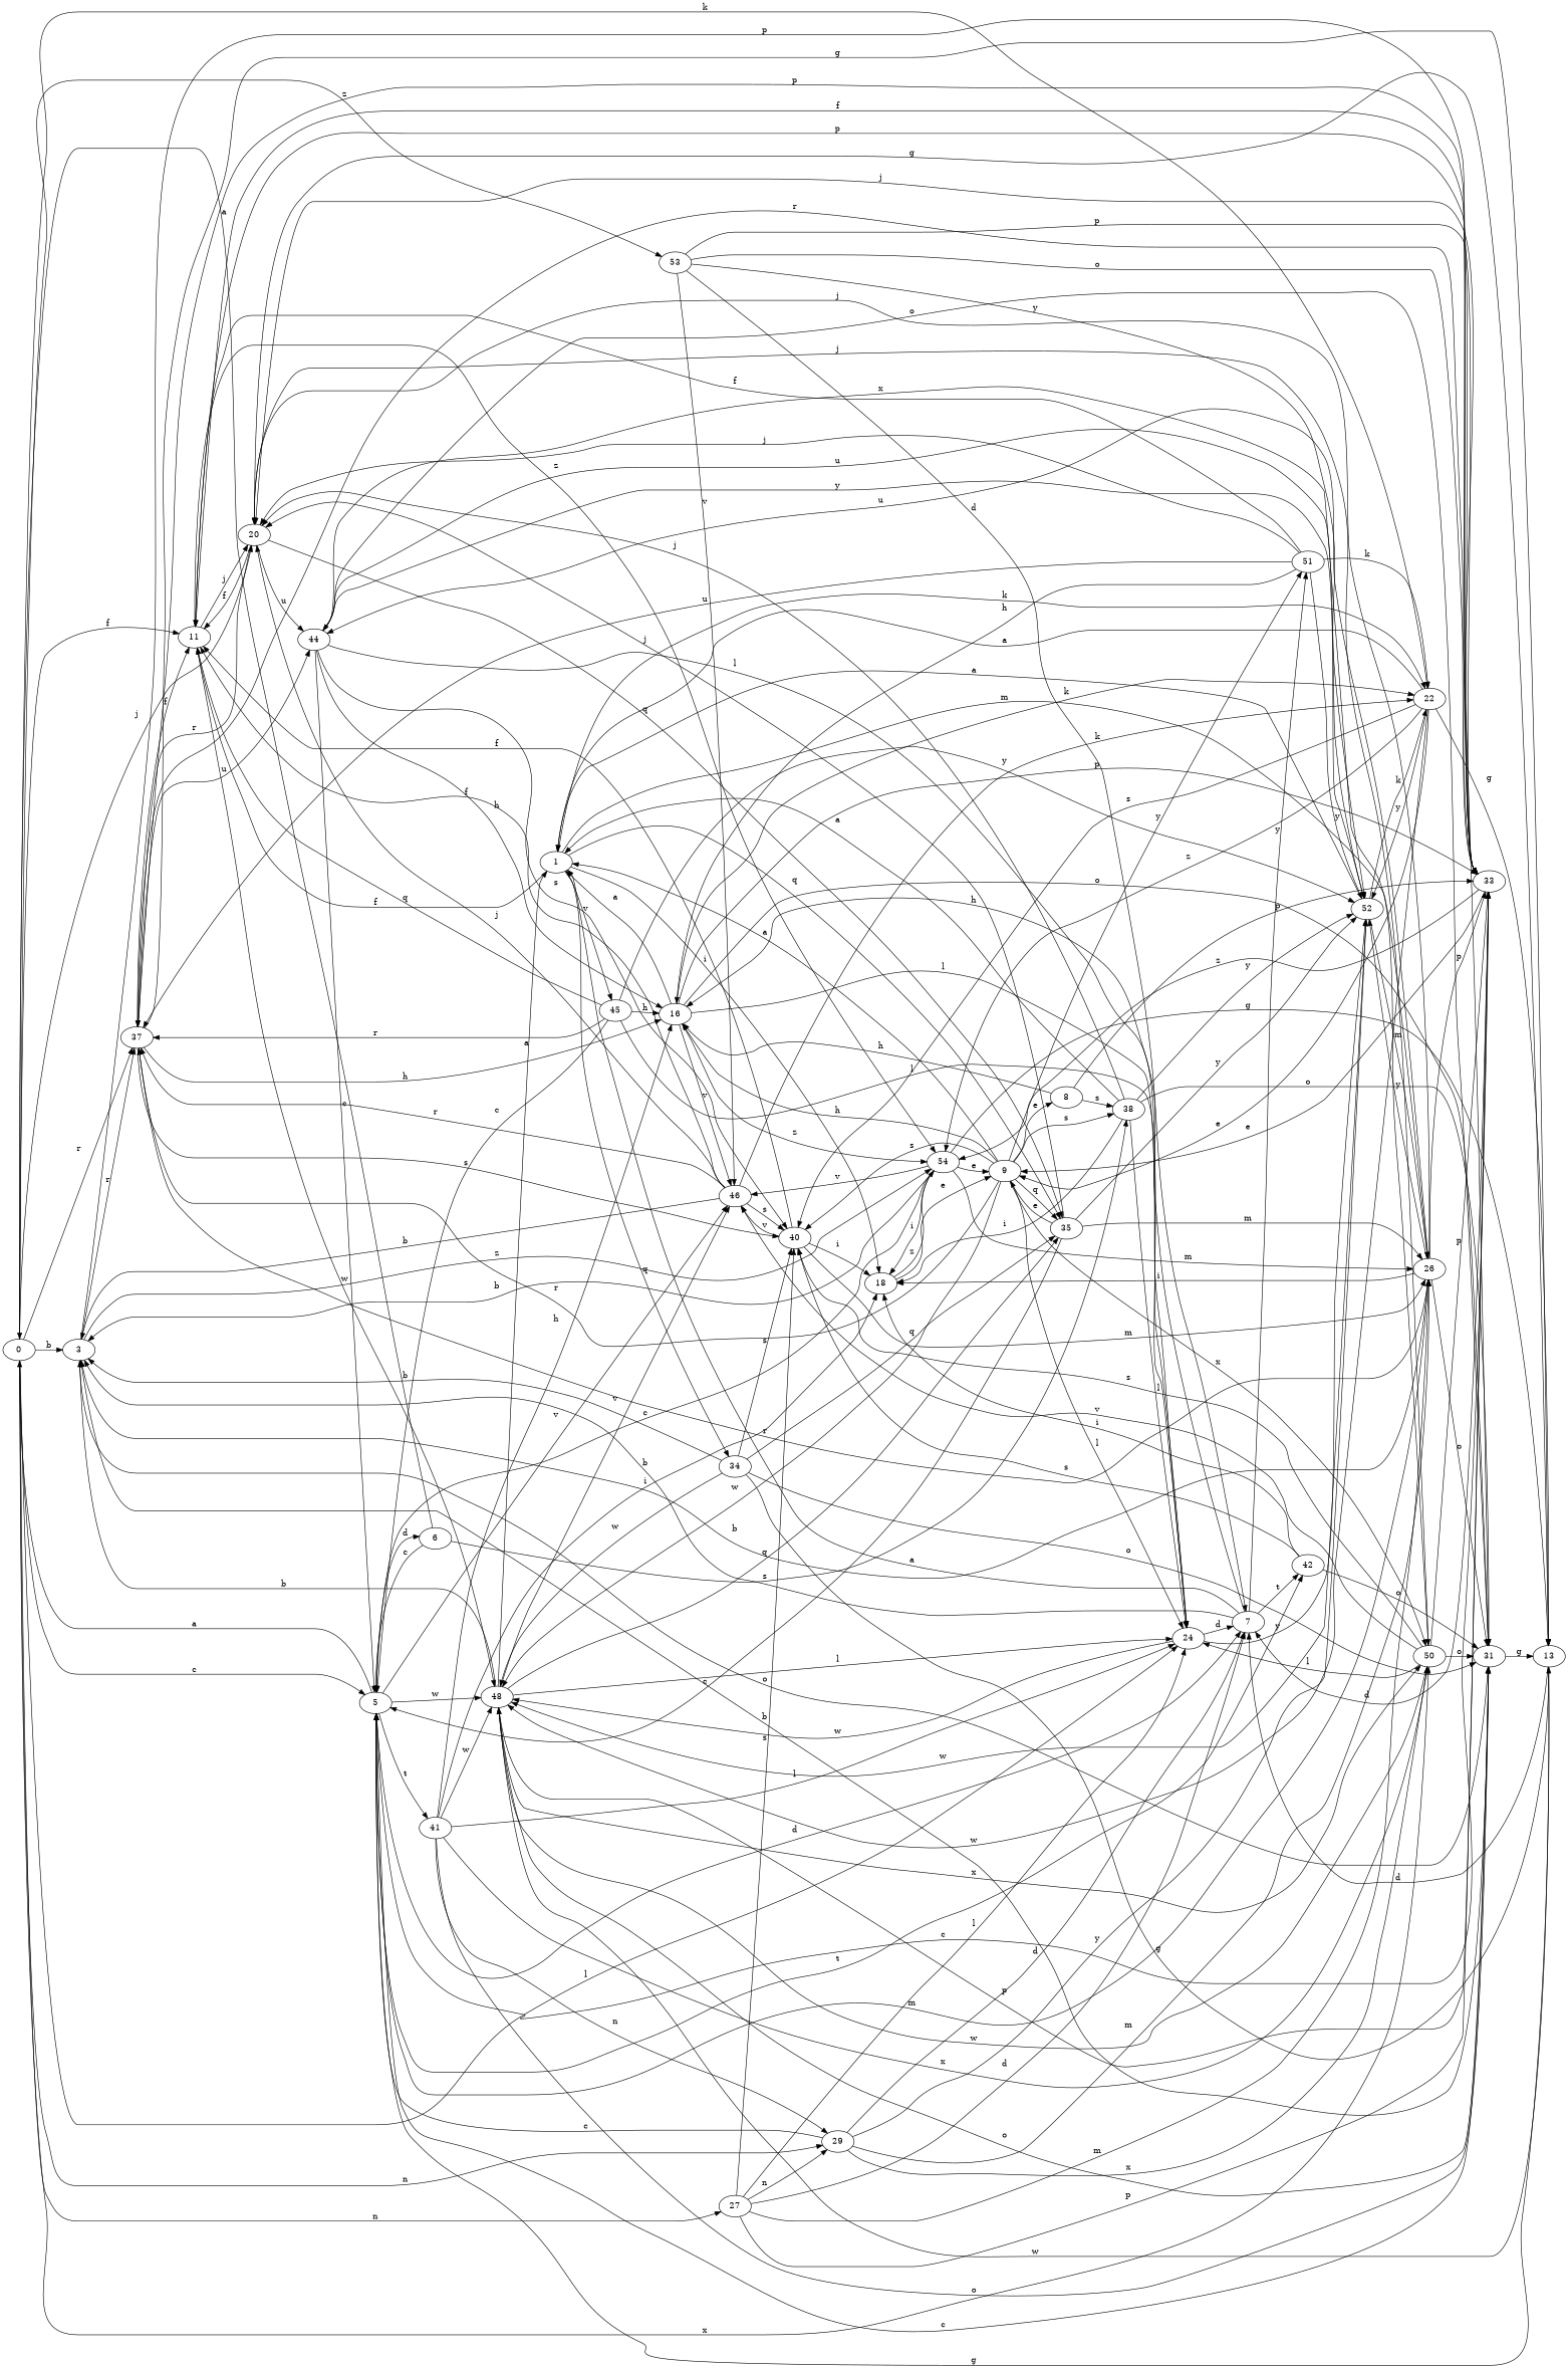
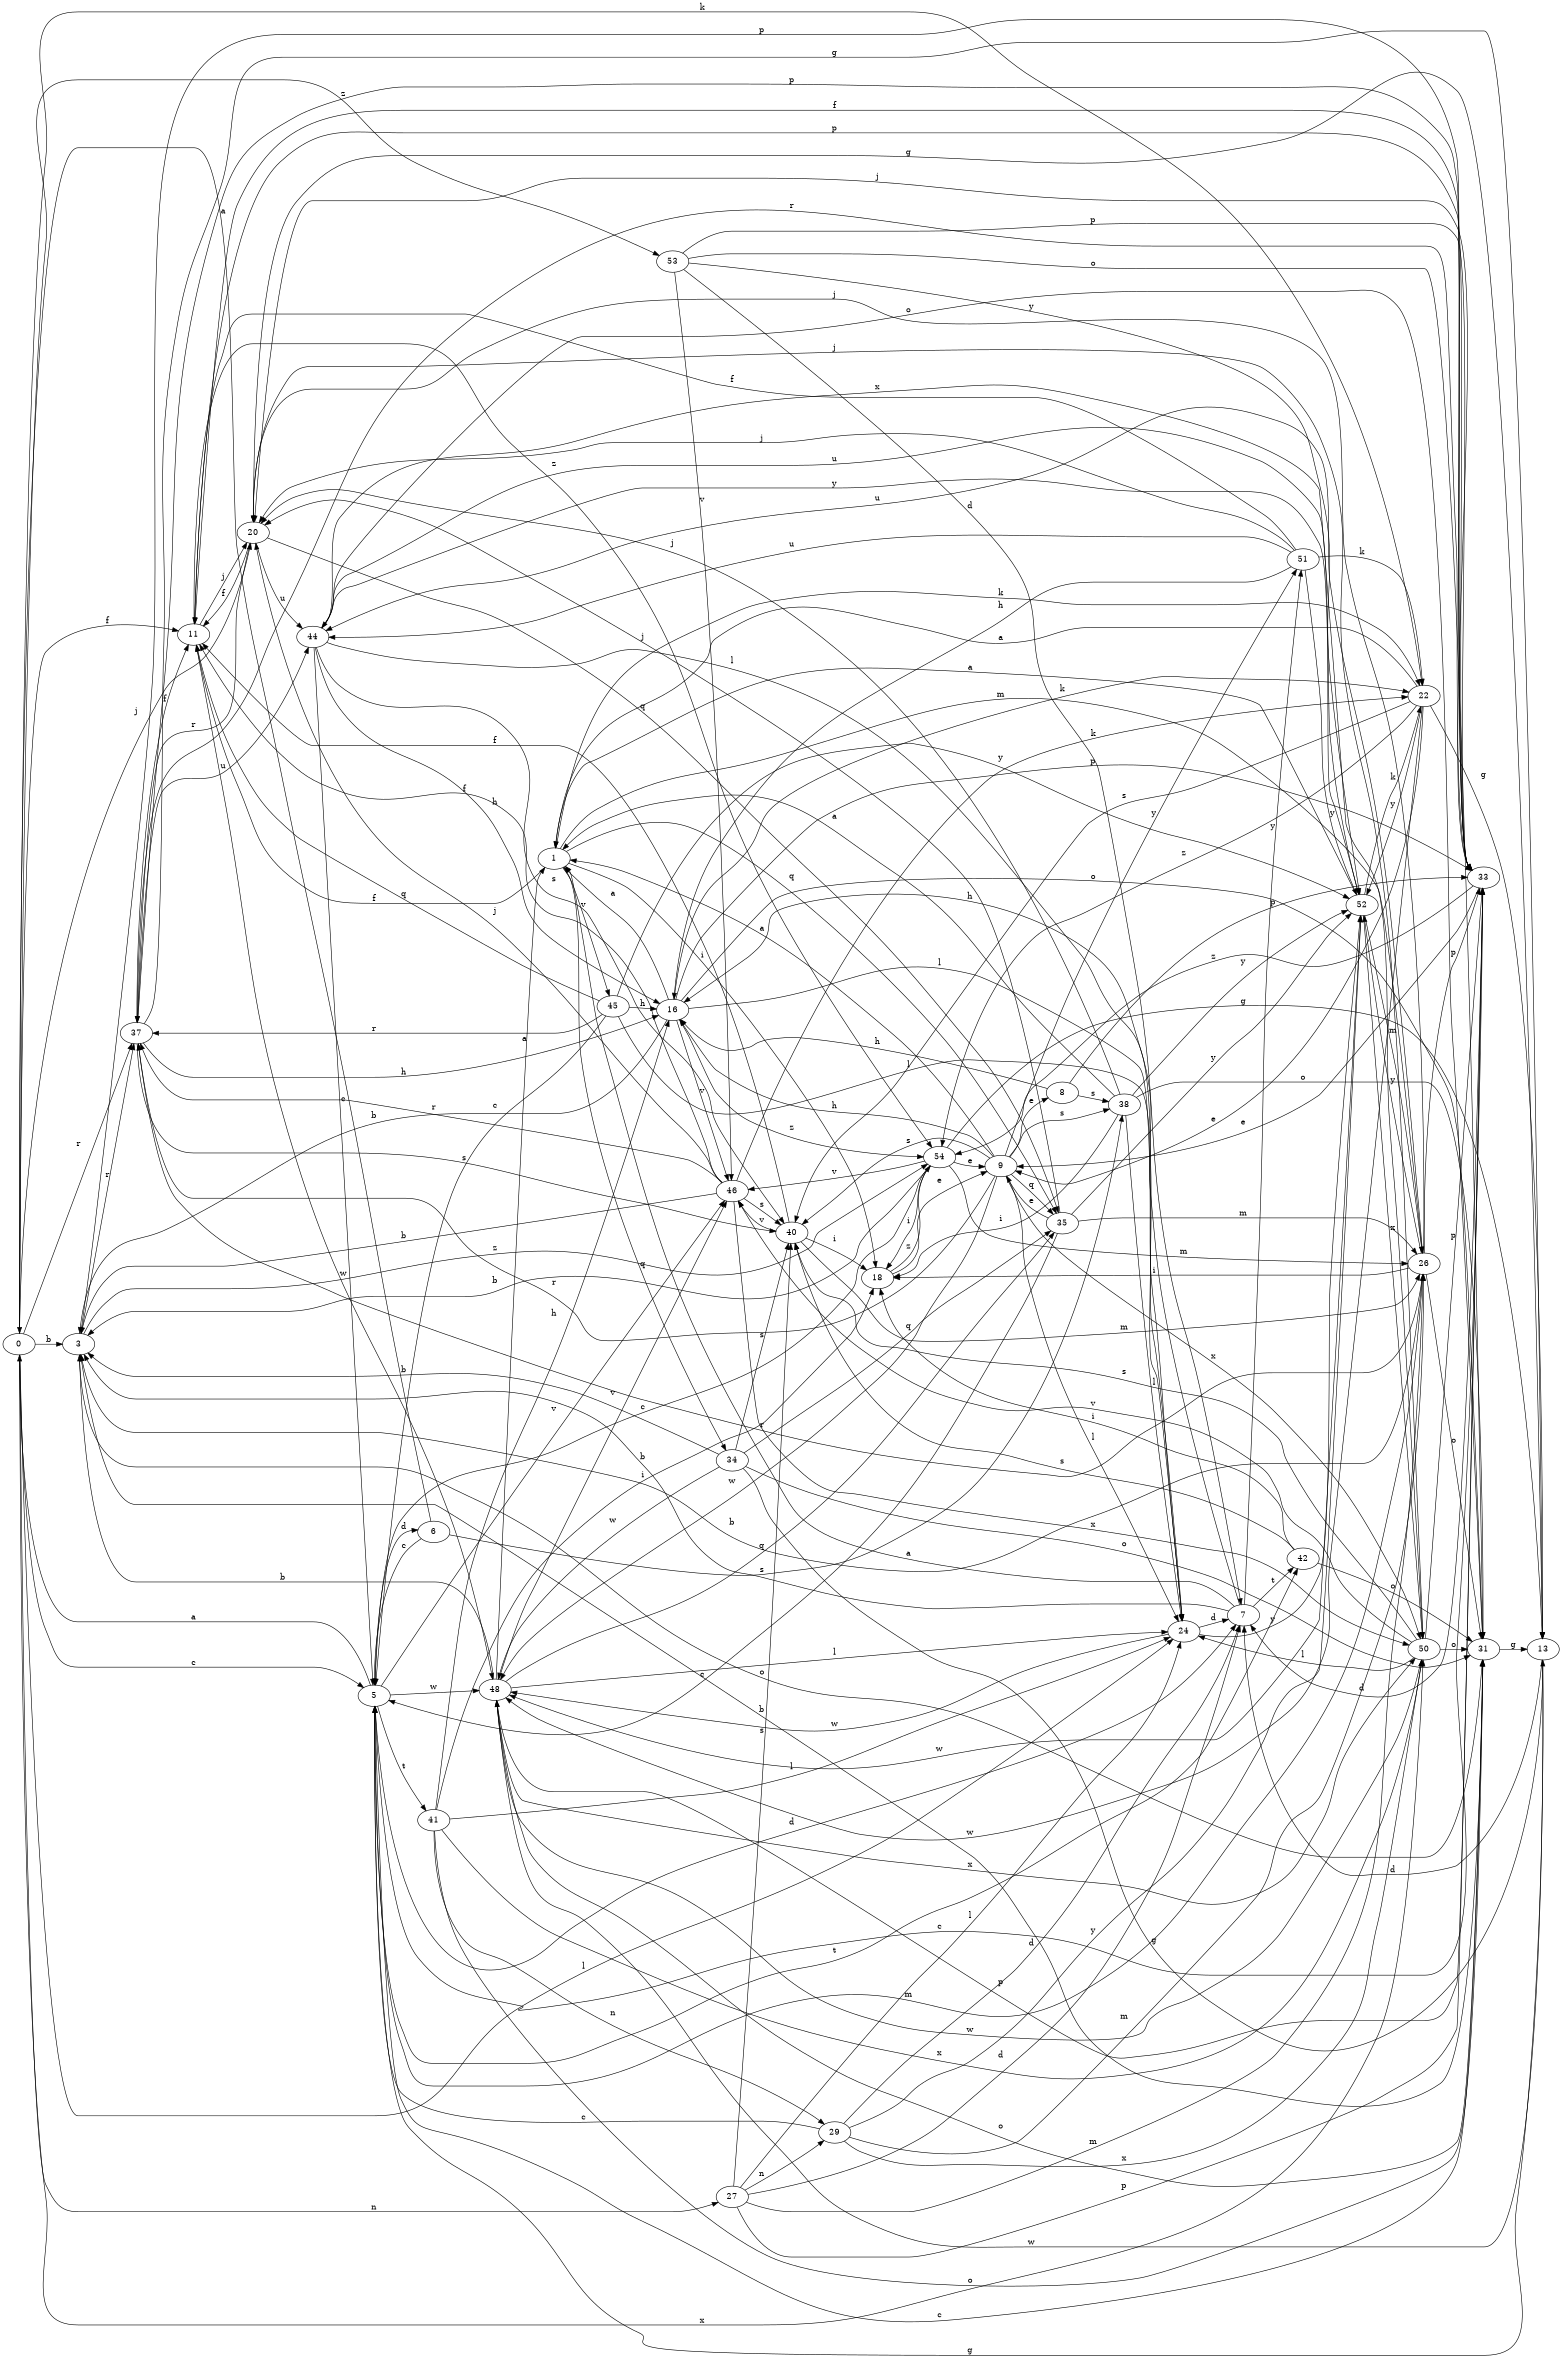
  strict digraph {
    rankdir=LR
    0
    3
    5
    11
    20
    22
    24
    27
    29
    37
    50
    53
    31
    33
    54
    26
    6
    7
    41
    42
    46
    48
    35
    13
    44
    1
    9
    40
    52
    16
    18
    34
    45
    38
    51
    8
    0 -> 3 [label=b]
    0 -> 5 [label=c]
    0 -> 11 [label=f]
    0 -> 20 [label=j]
    0 -> 22 [label=k]
    0 -> 24 [label=l]
    0 -> 27 [label=n]
-   0 -> 29 [label=n]
    0 -> 37 [label=r]
    0 -> 50 [label=x]
    0 -> 53 [label=z]
    3 -> 37 [label=r]
    3 -> 31 [label=o]
    3 -> 33 [label=p]
    3 -> 54 [label=z]
    5 -> 0 [label=a]
    5 -> 26 [label=m]
    5 -> 6 [label=d]
    5 -> 7 [label=d]
    5 -> 41 [label=t]
    5 -> 42 [label=t]
    5 -> 46 [label=v]
    5 -> 48 [label=w]
    11 -> 20 [label=j]
    11 -> 33 [label=p]
    11 -> 54 [label=z]
    11 -> 48 [label=w]
    20 -> 11 [label=f]
    20 -> 37 [label=r]
    20 -> 35 [label=q]
    20 -> 13 [label=g]
    20 -> 44 [label=u]
    22 -> 54 [label=z]
    22 -> 48 [label=w]
    22 -> 13 [label=g]
    22 -> 1 [label=a]
    22 -> 9 [label=e]
    22 -> 40 [label=s]
    22 -> 52 [label=y]
    24 -> 7 [label=d]
    24 -> 48 [label=w]
    24 -> 52 [label=y]
    27 -> 24 [label=l]
    27 -> 29 [label=n]
    27 -> 33 [label=p]
    27 -> 26 [label=m]
    27 -> 7 [label=d]
    27 -> 40 [label=s]
    29 -> 5 [label=c]
    29 -> 50 [label=x]
    29 -> 26 [label=m]
    29 -> 7 [label=d]
    29 -> 52 [label=y]
    37 -> 11 [label=f]
    37 -> 33 [label=p]
    37 -> 13 [label=g]
    37 -> 44 [label=u]
    37 -> 40 [label=s]
    37 -> 16 [label=h]
    50 -> 20 [label=j]
    50 -> 24 [label=l]
    50 -> 31 [label=o]
    50 -> 33 [label=p]
    50 -> 46 [label=v]
    50 -> 48 [label=w]
    50 -> 40 [label=s]
    53 -> 31 [label=o]
    53 -> 33 [label=p]
    53 -> 7 [label=d]
    53 -> 46 [label=v]
    53 -> 52 [label=y]
    31 -> 3 [label=b]
    31 -> 5 [label=c]
    31 -> 13 [label=g]
    33 -> 5 [label=c]
    33 -> 11 [label=f]
    33 -> 20 [label=j]
    33 -> 37 [label=r]
    33 -> 54 [label=z]
    33 -> 7 [label=d]
    33 -> 9 [label=e]
    54 -> 3 [label=b]
    54 -> 5 [label=c]
    54 -> 26 [label=m]
    54 -> 46 [label=v]
    54 -> 13 [label=g]
    54 -> 9 [label=e]
    54 -> 18 [label=i]
    26 -> 3 [label=b]
    26 -> 20 [label=j]
    26 -> 37 [label=r]
    26 -> 31 [label=o]
    26 -> 33 [label=p]
    26 -> 44 [label=u]
    26 -> 52 [label=y]
    26 -> 18 [label=i]
    6 -> 0 [label=a]
    6 -> 5 [label=c]
    6 -> 38 [label=s]
    7 -> 3 [label=b]
    7 -> 42 [label=t]
    7 -> 1 [label=a]
    7 -> 16 [label=h]
    7 -> 51 [label=y]
    41 -> 24 [label=l]
    41 -> 29 [label=n]
    41 -> 50 [label=x]
    41 -> 31 [label=o]
-   41 -> 48 [label=w]
    41 -> 16 [label=h]
    41 -> 18 [label=i]
    42 -> 31 [label=o]
    42 -> 40 [label=s]
    42 -> 18 [label=i]
    46 -> 3 [label=b]
    46 -> 11 [label=f]
    46 -> 20 [label=j]
    46 -> 22 [label=k]
    46 -> 37 [label=r]
+   46 -> 50 [label=x]
    46 -> 40 [label=s]
    48 -> 3 [label=b]
    48 -> 24 [label=l]
    48 -> 50 [label=x]
    48 -> 31 [label=o]
    48 -> 33 [label=p]
    48 -> 46 [label=v]
    48 -> 35 [label=q]
    48 -> 1 [label=a]
    35 -> 5 [label=c]
    35 -> 20 [label=j]
    35 -> 26 [label=m]
    35 -> 9 [label=e]
    35 -> 52 [label=y]
    13 -> 5 [label=g]
    13 -> 7 [label=d]
    13 -> 48 [label=w]
    44 -> 5 [label=c]
    44 -> 24 [label=l]
    44 -> 50 [label=x]
    44 -> 31 [label=o]
    44 -> 40 [label=s]
    44 -> 52 [label=y]
    44 -> 16 [label=h]
    1 -> 11 [label=f]
    1 -> 22 [label=k]
    1 -> 26 [label=m]
    1 -> 35 [label=q]
    1 -> 18 [label=i]
    1 -> 34 [label=q]
    1 -> 45 [label=v]
    9 -> 24 [label=l]
    9 -> 37 [label=r]
    9 -> 50 [label=x]
    9 -> 48 [label=w]
    9 -> 35 [label=q]
    9 -> 1 [label=a]
    9 -> 40 [label=s]
    9 -> 16 [label=h]
    9 -> 38 [label=s]
    9 -> 51 [label=y]
    9 -> 8 [label=e]
    40 -> 11 [label=f]
    40 -> 26 [label=m]
    40 -> 46 [label=v]
    40 -> 18 [label=i]
    52 -> 22 [label=k]
+   52 -> 50 [label=x]
    52 -> 26 [label=m]
    52 -> 48 [label=w]
    52 -> 44 [label=u]
    52 -> 1 [label=a]
+   16 -> 3 [label=b]
    16 -> 22 [label=k]
    16 -> 24 [label=l]
    16 -> 31 [label=o]
    16 -> 33 [label=p]
    16 -> 54 [label=z]
    16 -> 46 [label=v]
    16 -> 1 [label=a]
    18 -> 54 [label=z]
    18 -> 9 [label=e]
    34 -> 3 [label=b]
    34 -> 31 [label=o]
    34 -> 48 [label=w]
    34 -> 35 [label=q]
    34 -> 13 [label=g]
    34 -> 40 [label=s]
    45 -> 5 [label=c]
    45 -> 11 [label=q]
    45 -> 24 [label=l]
    45 -> 37 [label=r]
    45 -> 52 [label=y]
    45 -> 16 [label=h]
    38 -> 20 [label=j]
    38 -> 24 [label=l]
    38 -> 31 [label=o]
    38 -> 1 [label=a]
    38 -> 52 [label=y]
    38 -> 18 [label=i]
    51 -> 11 [label=f]
    51 -> 20 [label=j]
    51 -> 22 [label=k]
-   51 -> 37 [label=u]
+   51 -> 44 [label=u]
    51 -> 52 [label=y]
    51 -> 16 [label=h]
    8 -> 33 [label=p]
    8 -> 16 [label=h]
    8 -> 38 [label=s]
  }
